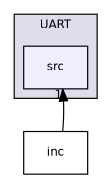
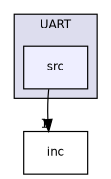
  digraph {
    compound=true
    node [fontname=Helvetica fontsize=10 shape=box]
    n1 [fillcolor="#eeeeff" label=src pencolor=black style=filled]
    n2 [label=inc]
    subgraph cluster_1 {
      bgcolor="#ddddee"
      fontname=Helvetica
      fontsize=10
      label=UART
      pencolor=black
      n1
    }
-   n2 -> n1 [headlabel=1 labeldistance=1.5 labelfontname=Helvetica labelfontsize=10]
+   n1 -> n2 [headlabel=1 labeldistance=1.5 labelfontname=Helvetica labelfontsize=10]
  }
